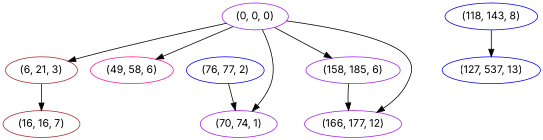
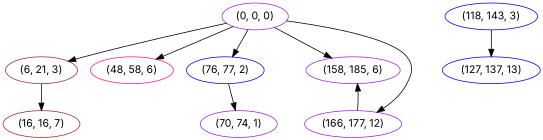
  digraph {
    fontname=Inter
    node [color=purple fontname=Inter]
    edge [fontname=Inter]
    "(6, 21, 3)" [color=brown]
    "(0, 0, 0)"
-   "(49, 58, 6)" [color=deeppink]
+   "(49, 58, 6)" [color=deeppink label="(48, 58, 6)"]
    n4 [color=blue label="(76, 77, 2)"]
    "(158, 185, 6)"
    "(166, 177, 12)"
    n7 [color=brown label="(16, 16, 7)"]
    n8 [label="(70, 74, 1)"]
-   "(118, 143, 8)" [color=blue]
-   "(127, 137, 13)" [color=blue label="(127, 537, 13)"]
+   "(118, 143, 8)" [color=blue label="(118, 143, 3)"]
+   "(127, 137, 13)" [color=blue]
    "(6, 21, 3)" -> n7
    "(0, 0, 0)" -> "(6, 21, 3)"
    "(0, 0, 0)" -> "(49, 58, 6)"
-   "(0, 0, 0)" -> n8
+   "(0, 0, 0)" -> n4
    "(0, 0, 0)" -> "(158, 185, 6)"
    "(0, 0, 0)" -> "(166, 177, 12)"
    n4 -> n8
-   "(158, 185, 6)" -> "(166, 177, 12)"
+   "(166, 177, 12)" -> "(158, 185, 6)"
    "(118, 143, 8)" -> "(127, 137, 13)"
  }
